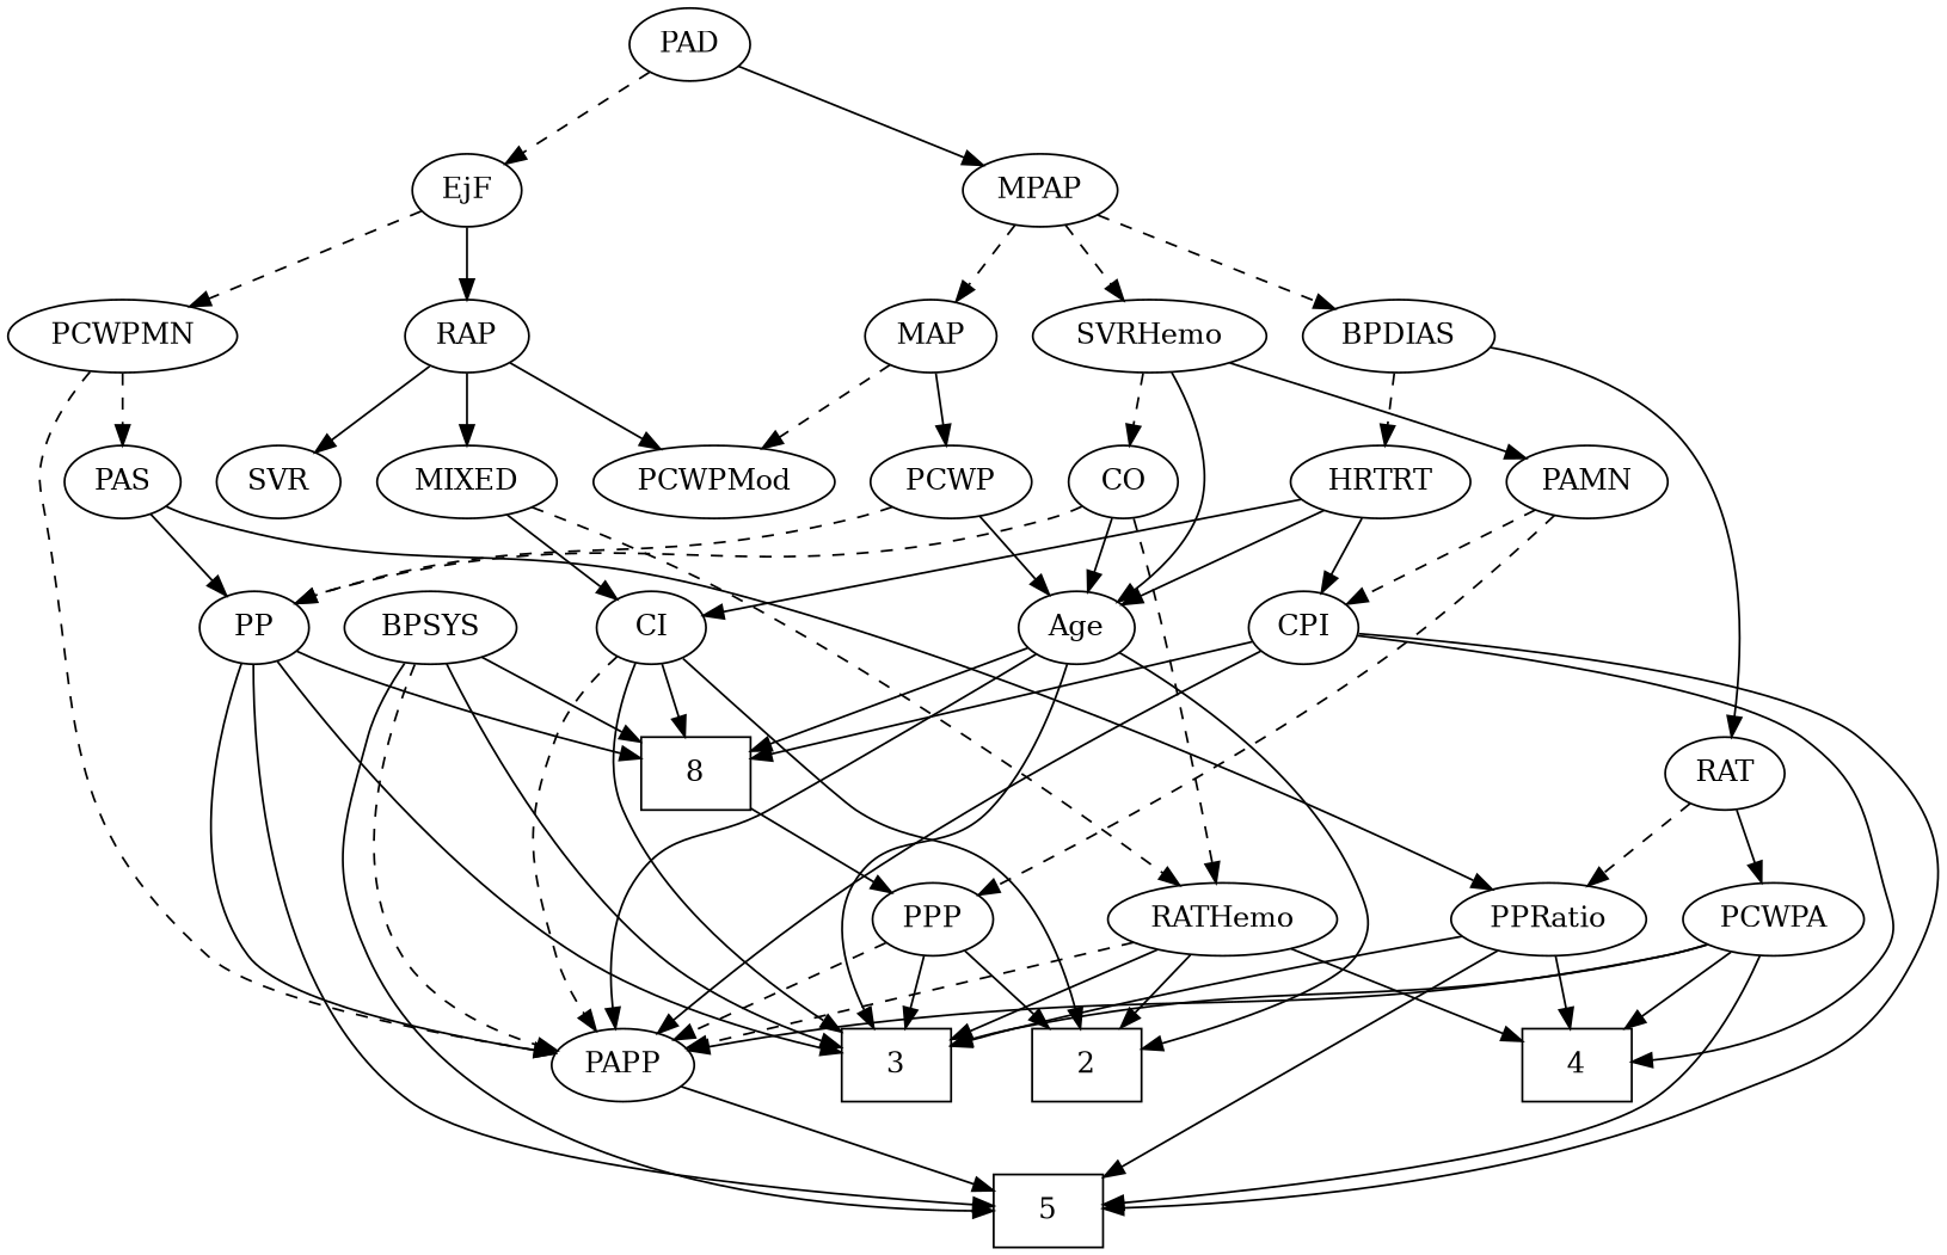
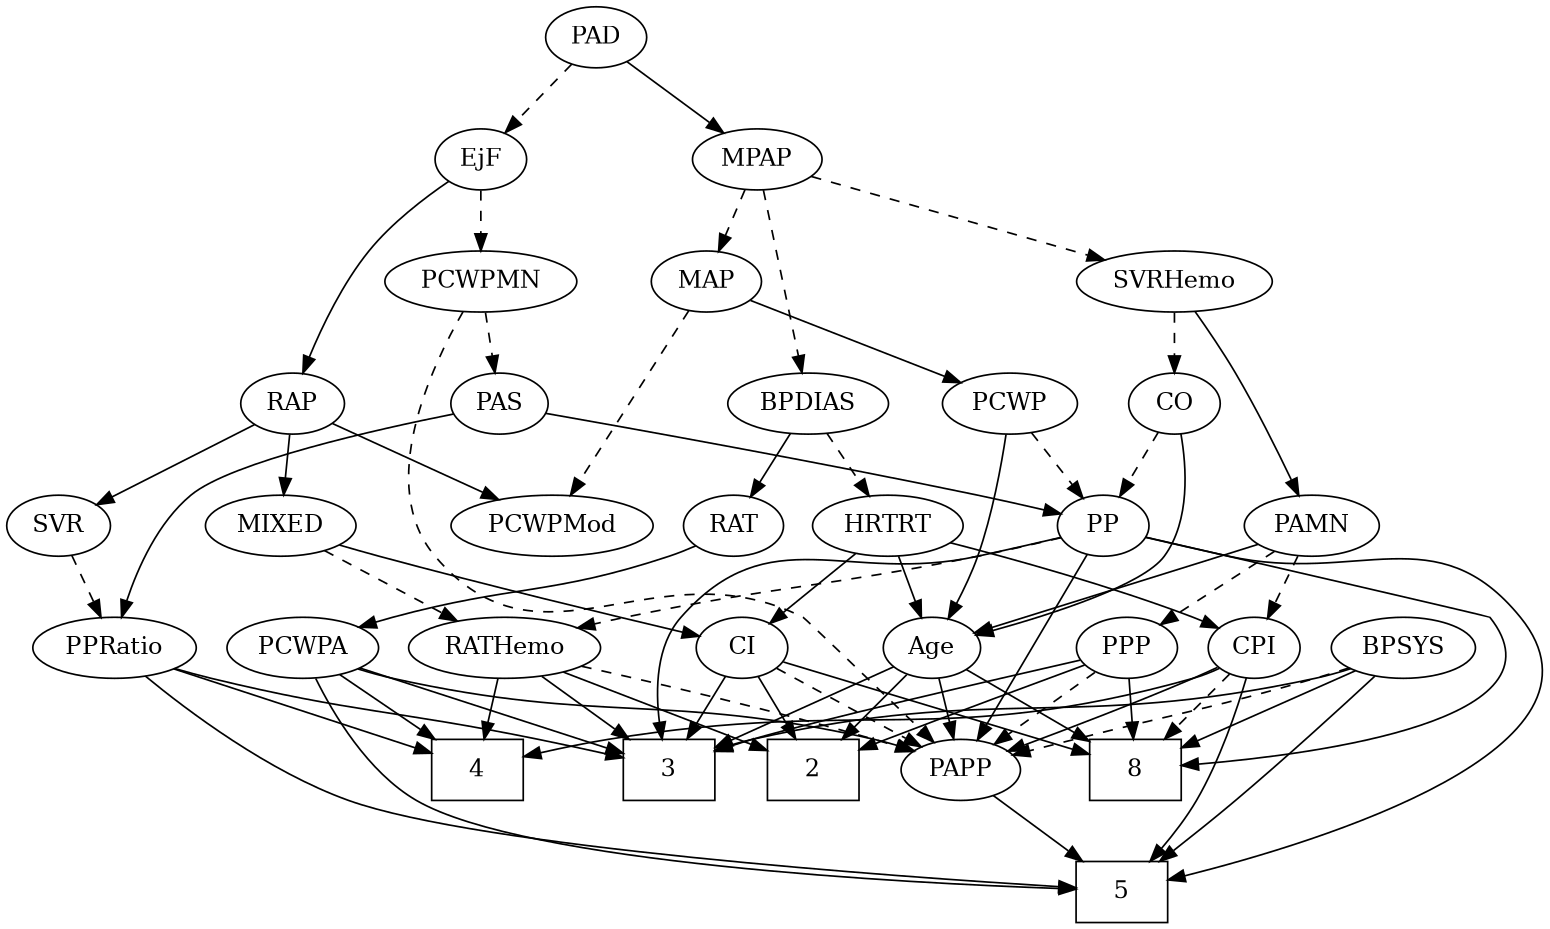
  strict digraph {
    edge [style=solid]
    n1 [height=0.5 label=8 shape=box width=0.75]
    2 [height=0.5 shape=box width=0.75]
    3 [height=0.5 shape=box width=0.75]
    4 [height=0.5 shape=box width=0.75]
    5 [height=0.5 shape=box width=0.75]
    Age [height=0.5 width=0.75]
    PAPP [height=0.5 width=0.88464]
    EjF [height=0.5 width=0.75]
    RAP [height=0.5 width=0.77632]
    PCWPMN [height=0.5 width=1.3902]
    MIXED [height=0.5 width=1.1193]
    SVR [height=0.5 width=0.77632]
    PCWPMod [height=0.5 width=1.4443]
    PAS [height=0.5 width=0.75]
    RATHemo [height=0.5 width=1.3721]
    CI [height=0.5 width=0.75]
    PPRatio [height=0.5 width=1.1013]
    PP [height=0.5 width=0.75]
    BPSYS [height=0.5 width=1.0471]
    MPAP [height=0.5 width=0.97491]
    SVRHemo [height=0.5 width=1.3902]
    BPDIAS [height=0.5 width=1.1735]
    MAP [height=0.5 width=0.84854]
    CO [height=0.5 width=0.75]
    PAMN [height=0.5 width=1.011]
    RAT [height=0.5 width=0.75827]
    HRTRT [height=0.5 width=1.1013]
    PCWP [height=0.5 width=0.97491]
    CPI [height=0.5 width=0.75]
    PPP [height=0.5 width=0.75]
    PCWPA [height=0.5 width=1.1555]
    PAD [height=0.5 width=0.79437]
    Age -> n1
    Age -> 2
    Age -> 3
    Age -> PAPP
    PAPP -> 5
    EjF -> RAP
    EjF -> PCWPMN [style=dashed]
    RAP -> MIXED
    RAP -> SVR
    RAP -> PCWPMod
    PCWPMN -> PAPP [style=dashed]
    PCWPMN -> PAS [style=dashed]
    MIXED -> RATHemo [style=dashed]
    MIXED -> CI
-   RAT -> PPRatio [style=dashed]
+   SVR -> PPRatio [style=dashed]
    PAS -> PPRatio
    PAS -> PP
    RATHemo -> 2
    RATHemo -> 3
    RATHemo -> 4
    RATHemo -> PAPP [style=dashed]
    CI -> n1
    CI -> 2
    CI -> 3
    CI -> PAPP [style=dashed]
    PPRatio -> 3
    PPRatio -> 4
    PPRatio -> 5
    PP -> n1
    PP -> 3
    PP -> 5
    PP -> PAPP
    BPSYS -> n1
    BPSYS -> 3
    BPSYS -> 5
    BPSYS -> PAPP [style=dashed]
    MPAP -> SVRHemo [style=dashed]
    MPAP -> BPDIAS [style=dashed]
    MPAP -> MAP [style=dashed]
    SVRHemo -> CO [style=dashed]
    SVRHemo -> PAMN
    BPDIAS -> RAT
    BPDIAS -> HRTRT [style=dashed]
    MAP -> PCWPMod [style=dashed]
    MAP -> PCWP
    CO -> Age
-   CO -> RATHemo [style=dashed]
+   PP -> RATHemo [style=dashed]
    CO -> PP [style=dashed]
-   SVRHemo -> Age
+   PAMN -> Age
    PAMN -> CPI [style=dashed]
    PAMN -> PPP [style=dashed]
    RAT -> PCWPA
    HRTRT -> Age
    HRTRT -> CI
    HRTRT -> CPI
    PCWP -> Age
    PCWP -> PP [style=dashed]
-   CPI -> n1
+   CPI -> n1 [style=dashed]
    CPI -> 4
    CPI -> 5
    CPI -> PAPP
-   n1 -> PPP
+   PPP -> n1
    PPP -> 2
    PPP -> 3
    PPP -> PAPP [style=dashed]
    PCWPA -> 3
    PCWPA -> 4
    PCWPA -> 5
    PCWPA -> PAPP
    PAD -> EjF [style=dashed]
    PAD -> MPAP
  }
